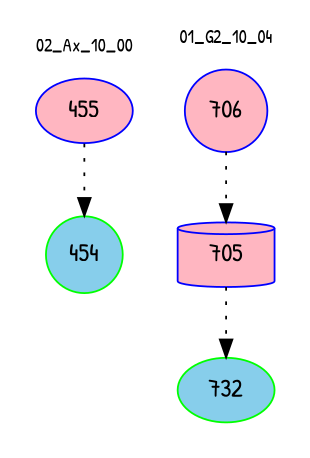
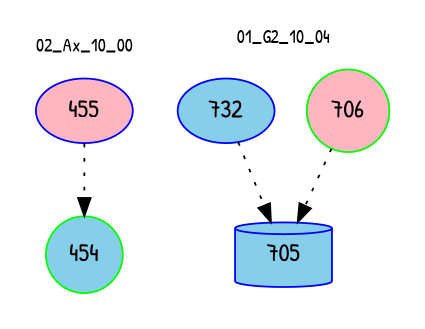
  digraph {
    fontname="Patrick Hand"
    node [color=blue fillcolor=skyblue fontname="Patrick Hand" shape=ellipse style=filled]
    edge [color=black fontname="Patrick Hand" style=dotted]
    n1 [fillcolor=lightpink label=455]
    n2 [color=green label=454 shape=circle]
-   n3 [fillcolor=lightpink label=705 shape=cylinder]
-   n4 [fillcolor=lightpink label=706 shape=circle]
-   n5 [color=green label=732]
+   n3 [label=705 shape=cylinder]
+   n4 [color=green fillcolor=lightpink label=706 shape=circle]
+   n5 [label=732]
    subgraph cluster_1 {
      color=white
      fontsize=10
      label="02_Ax_10_00"
      n1
      n2
    }
    subgraph cluster_2 {
      color=white
      fontsize=10
      label="01_G2_10_04"
      n3
      n4
      n5
    }
    n1 -> n2
-   n3 -> n5
+   n5 -> n3
    n4 -> n3
  }
